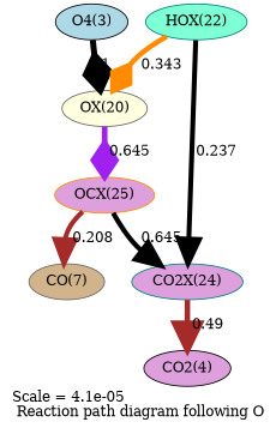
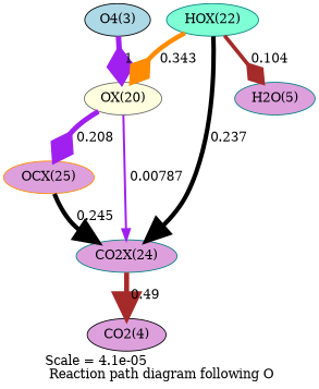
  digraph {
    fontname="DejaVu Serif"
    label="Scale = 4.1e-05\l Reaction path diagram following O"
    node [color=teal fillcolor=plum fontname="DejaVu Serif" style=filled]
    edge [arrowhead=normal color=black fontname="DejaVu Serif" style=solid]
    n1 [color=black fillcolor=lightblue label="O4(3)"]
    n2 [color=gray40 fillcolor=lightyellow label="OX(20)"]
    n3 [color=darkorange label="OCX(25)"]
    n4 [label="CO2X(24)"]
    n5 [fillcolor=aquamarine label="HOX(22)"]
-   n7 [color=gray40 fillcolor=tan label="CO(7)"]
+   n6 [label="H2O(5)"]
    n8 [color=black label="CO2(4)"]
-   n1 -> n2 [arrowhead=diamond arrowsize=3 label=" 1" penwidth=6 style=bold]
-   n2 -> n3 [arrowhead=diamond arrowsize=2.83 color=purple label=" 0.645" penwidth=5.67]
-   n3 -> n4 [arrowsize=2.47 label=" 0.645" penwidth=4.94]
-   n3 -> n7 [arrowsize=2.41 color=brown label=" 0.208" penwidth=4.82 style=bold]
+   n1 -> n2 [arrowhead=diamond arrowsize=3 color=purple label=" 1" penwidth=6 style=bold]
+   n2 -> n3 [arrowhead=diamond arrowsize=2.83 color=purple label=" 0.208" penwidth=5.67]
+   n2 -> n4 [arrowsize=1.17 color=purple label=" 0.00787" penwidth=2.34]
+   n3 -> n4 [arrowsize=2.47 label=" 0.245" penwidth=4.94]
    n4 -> n8 [arrowsize=2.73 color=brown label=" 0.49" penwidth=5.46]
    n5 -> n2 [arrowhead=diamond arrowsize=2.6 color=darkorange label=" 0.343" penwidth=5.19]
    n5 -> n4 [arrowsize=2.46 label=" 0.237" penwidth=4.91 style=bold]
+   n5 -> n6 [arrowhead=diamond arrowsize=2.15 color=brown label=" 0.104" penwidth=4.29 style=bold]
  }
